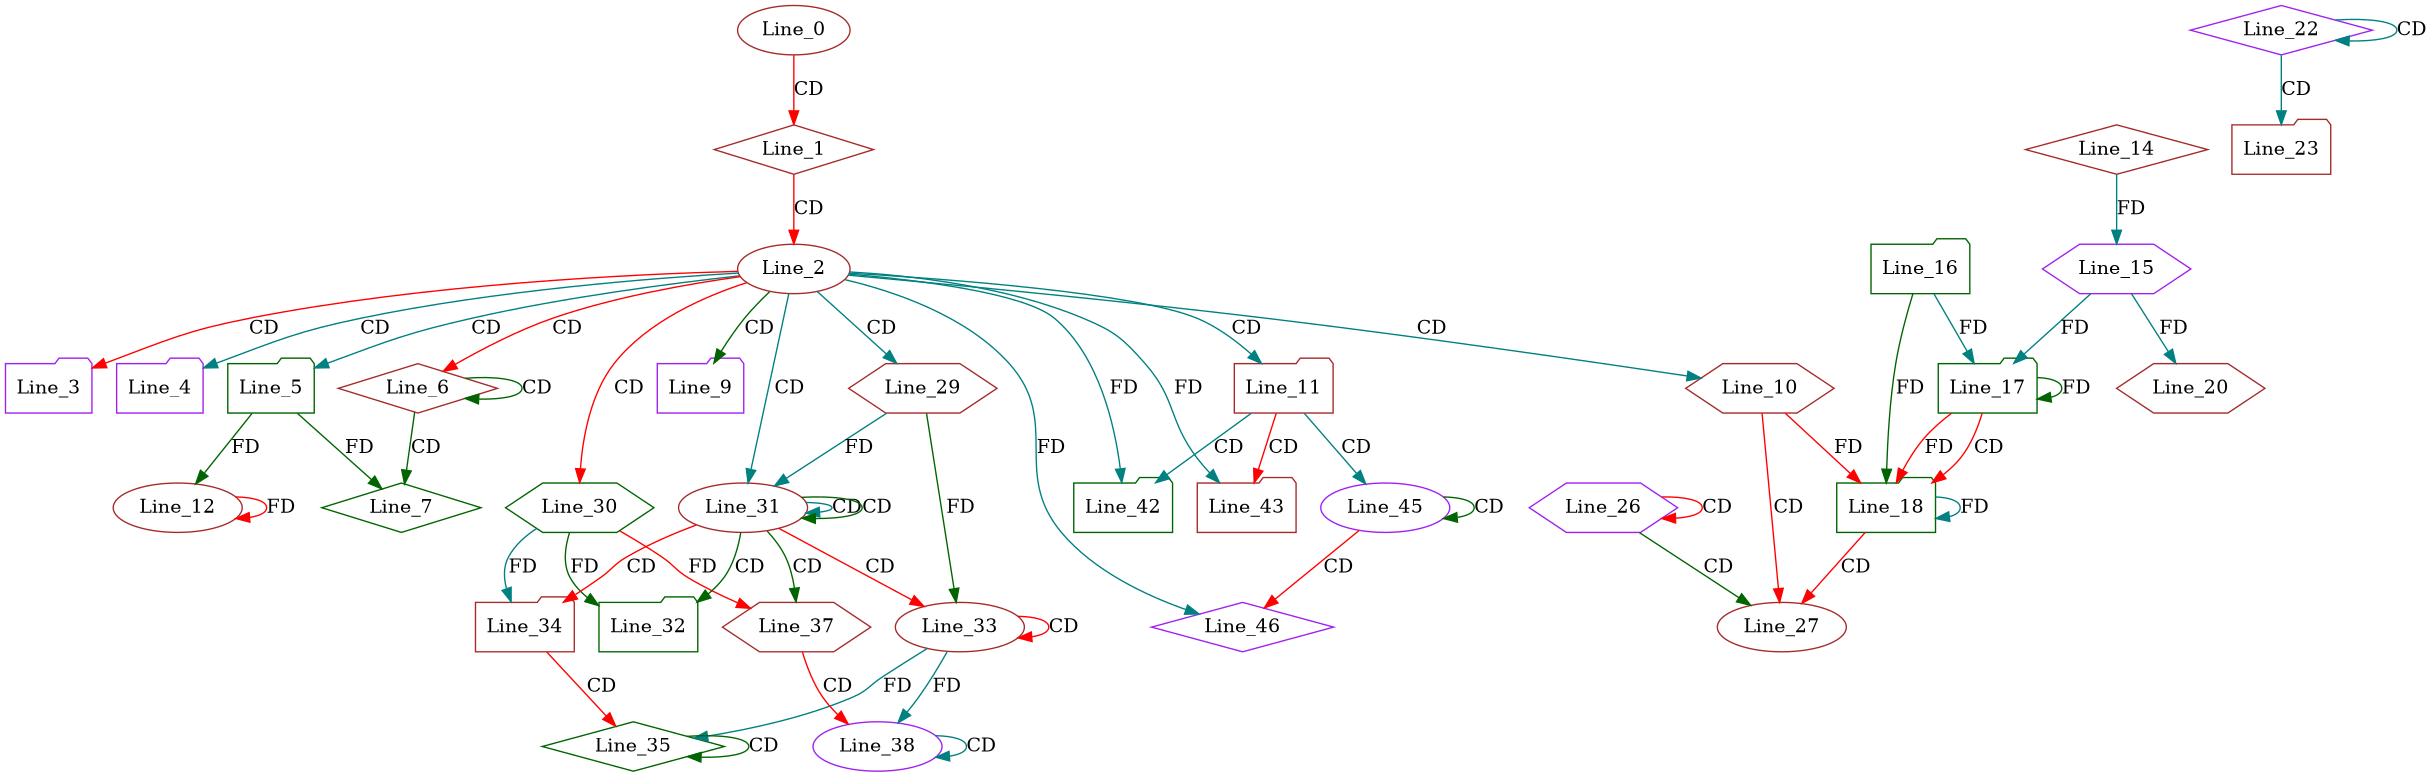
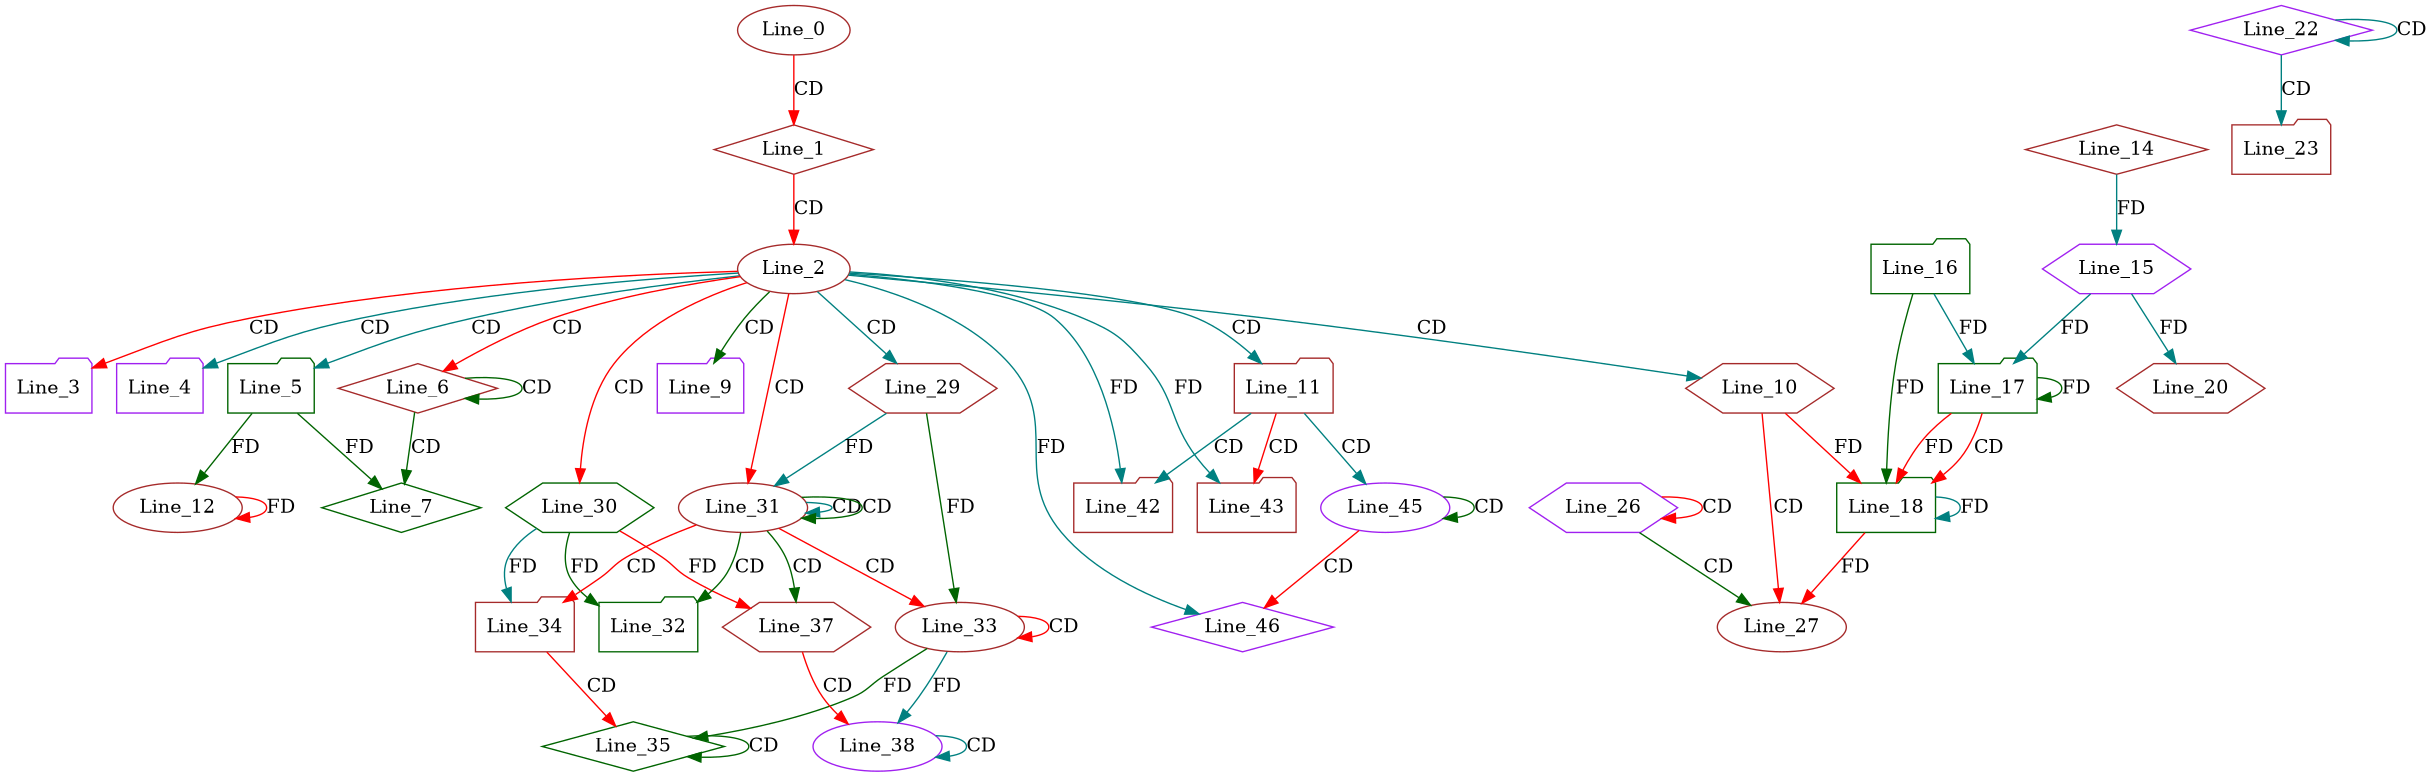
  digraph {
    node [color=brown shape=folder]
    edge [color=teal]
    Line_0 [shape=ellipse]
    Line_1 [shape=diamond]
    Line_2 [shape=ellipse]
    Line_3 [color=purple]
    Line_4 [color=purple]
    Line_5 [color=darkgreen]
    Line_6 [shape=diamond]
    Line_9 [color=purple]
    Line_10 [shape=hexagon]
    Line_29 [shape=hexagon]
    Line_30 [color=darkgreen shape=hexagon]
    Line_31 [shape=ellipse]
    n13 [label=Line_11]
-   Line_42 [color=darkgreen]
+   Line_42
    Line_43
    Line_46 [color=purple shape=diamond]
    Line_7 [color=darkgreen shape=diamond]
    Line_12 [shape=ellipse]
    Line_18 [color=darkgreen]
    Line_27 [shape=ellipse]
    Line_33 [shape=ellipse]
    Line_32 [color=darkgreen]
    Line_34
    Line_37 [shape=hexagon]
    Line_45 [color=purple shape=ellipse]
    Line_14 [shape=diamond]
    Line_15 [color=purple shape=hexagon]
    Line_17 [color=darkgreen]
    Line_20 [shape=hexagon]
    Line_16 [color=darkgreen]
    Line_22 [color=purple shape=diamond]
    Line_23
    Line_26 [color=purple shape=hexagon]
    Line_35 [color=darkgreen shape=diamond]
    Line_38 [color=purple shape=ellipse]
    Line_0 -> Line_1 [color=red label=CD]
    Line_1 -> Line_2 [color=red label=CD]
    Line_2 -> Line_3 [color=red label=CD]
    Line_2 -> Line_4 [label=CD]
    Line_2 -> Line_5 [label=CD]
    Line_2 -> Line_6 [color=red label=CD]
    Line_2 -> Line_9 [color=darkgreen label=CD]
    Line_2 -> Line_10 [label=CD]
    Line_2 -> Line_29 [label=CD]
    Line_2 -> Line_30 [color=red label=CD]
-   Line_2 -> Line_31 [label=CD]
+   Line_2 -> Line_31 [color=red label=CD]
    Line_2 -> n13 [label=CD]
    Line_2 -> Line_42 [label=FD]
    Line_2 -> Line_43 [label=FD]
    Line_2 -> Line_46 [label=FD]
    Line_5 -> Line_7 [color=darkgreen label=FD]
    Line_5 -> Line_12 [color=darkgreen label=FD]
    Line_6 -> Line_6 [color=darkgreen label=CD]
    Line_6 -> Line_7 [color=darkgreen label=CD]
    Line_10 -> Line_18 [color=red label=FD]
    Line_10 -> Line_27 [color=red label=CD]
    Line_29 -> Line_31 [label=FD]
    Line_29 -> Line_33 [color=darkgreen label=FD]
    Line_30 -> Line_32 [color=darkgreen label=FD]
    Line_30 -> Line_34 [label=FD]
    Line_30 -> Line_37 [color=red label=FD]
    Line_31 -> Line_31 [label=CD]
    Line_31 -> Line_31 [color=darkgreen label=CD]
    Line_31 -> Line_33 [color=red label=CD]
    Line_31 -> Line_32 [color=darkgreen label=CD]
    Line_31 -> Line_34 [color=red label=CD]
    Line_31 -> Line_37 [color=darkgreen label=CD]
    n13 -> Line_42 [label=CD]
    n13 -> Line_43 [color=red label=CD]
    n13 -> Line_45 [label=CD]
    Line_12 -> Line_12 [color=red label=FD]
    Line_18 -> Line_18 [label=FD]
-   Line_18 -> Line_27 [color=red label=CD]
+   Line_18 -> Line_27 [color=red label=FD]
    Line_33 -> Line_33 [color=red label=CD]
-   Line_33 -> Line_35 [label=FD]
+   Line_33 -> Line_35 [color=darkgreen label=FD]
    Line_33 -> Line_38 [label=FD]
    Line_34 -> Line_35 [color=red label=CD]
    Line_37 -> Line_38 [color=red label=CD]
    Line_45 -> Line_46 [color=red label=CD]
    Line_45 -> Line_45 [color=darkgreen label=CD]
    Line_14 -> Line_15 [label=FD]
    Line_15 -> Line_17 [label=FD]
    Line_15 -> Line_20 [label=FD]
    Line_17 -> Line_18 [color=red label=CD]
    Line_17 -> Line_18 [color=red label=FD]
    Line_17 -> Line_17 [color=darkgreen label=FD]
    Line_16 -> Line_18 [color=darkgreen label=FD]
    Line_16 -> Line_17 [label=FD]
    Line_22 -> Line_22 [label=CD]
    Line_22 -> Line_23 [label=CD]
    Line_26 -> Line_27 [color=darkgreen label=CD]
    Line_26 -> Line_26 [color=red label=CD]
    Line_35 -> Line_35 [color=darkgreen label=CD]
    Line_38 -> Line_38 [label=CD]
  }
